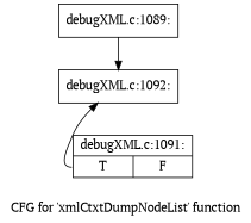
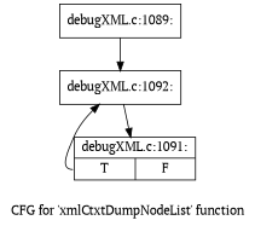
  digraph {
    fontname="PT Serif"
    label="CFG for 'xmlCtxtDumpNodeList' function"
    node [fontname="PT Serif" shape=record]
    edge [fontname="PT Serif"]
    n1 [label="{debugXML.c:1089:}"]
    n2 [label="{debugXML.c:1092:}"]
    n3 [label="{debugXML.c:1091:|{<s0>T|<s1>F}}"]
    n1 -> n2
+   n2 -> n3
    n3 -> n2 [tailport=s0]
  }
